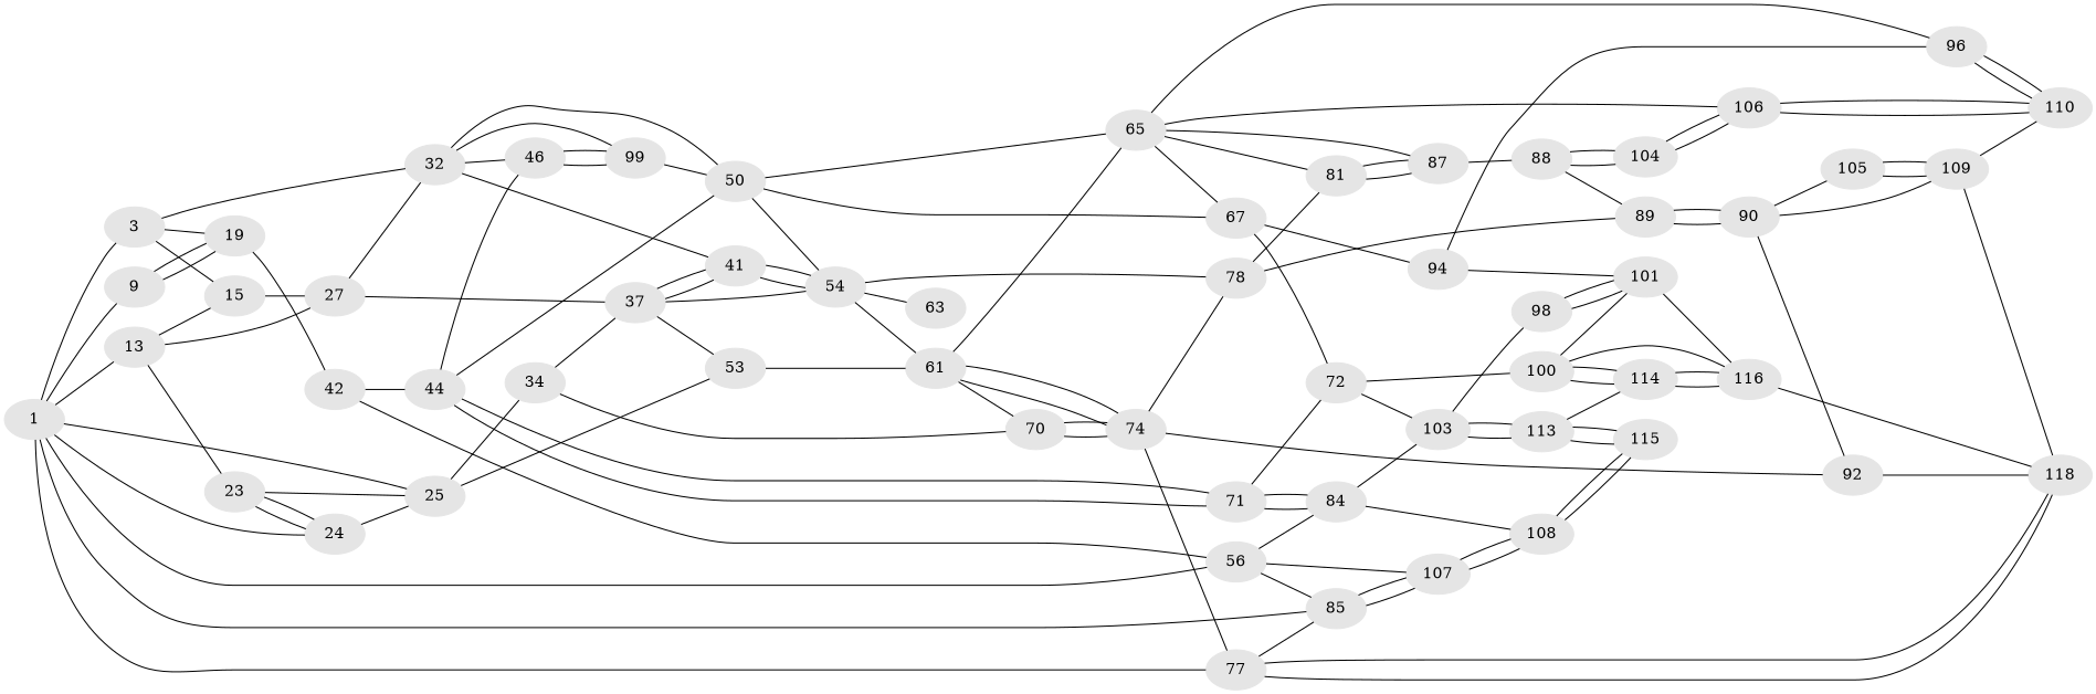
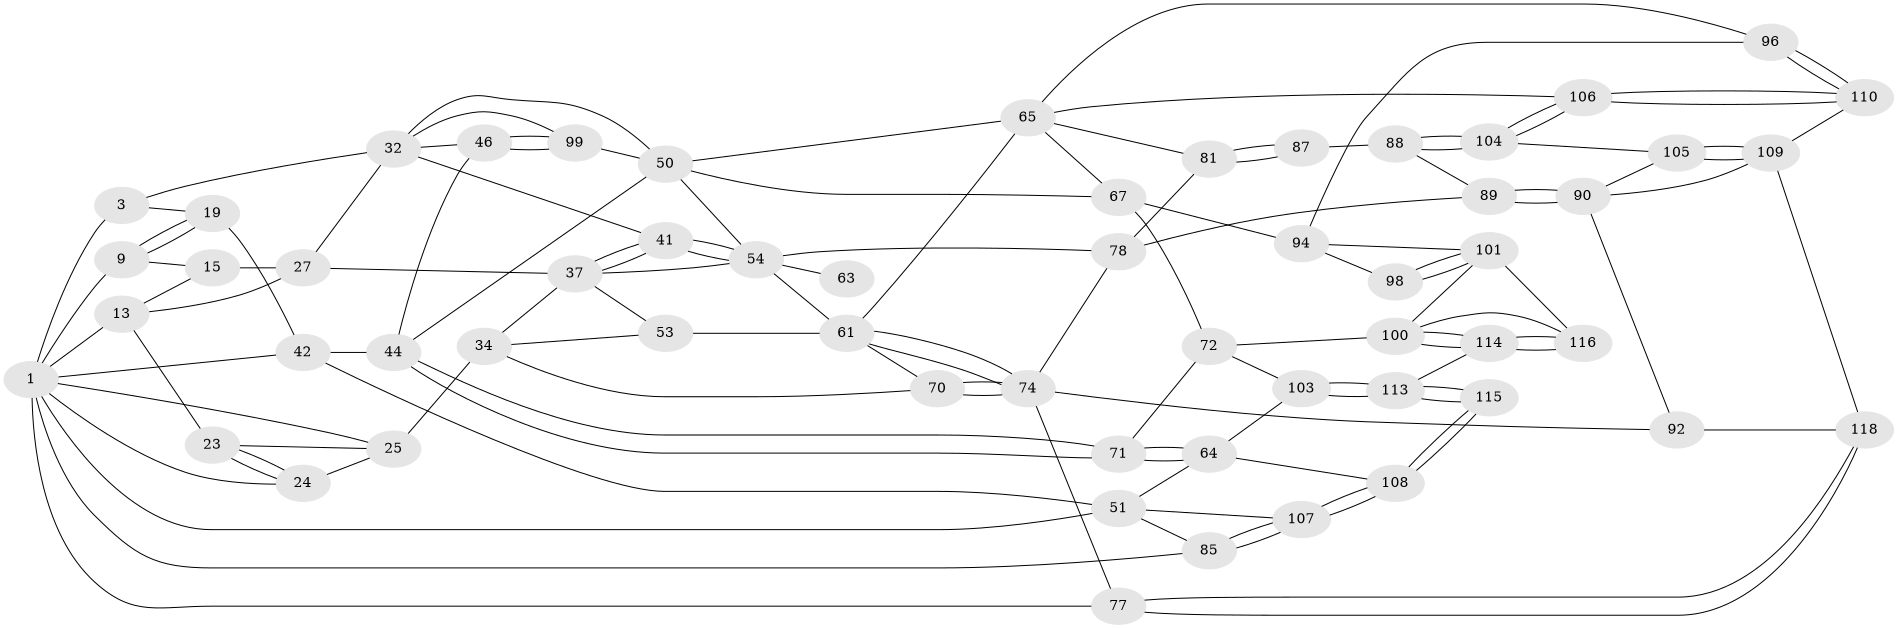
  graph {
    fontname="DejaVu Serif"
    rankdir=LR
    node [color=gray90 fontname="DejaVu Serif" style=filled]
    edge [fontname="DejaVu Serif"]
    1 [super="+7+11+2"]
    3 [super="+14+4"]
    9
    13 [super="+17"]
    24
    25 [super="+26"]
    42 [super="+43"]
-   51 [super="+82" label=56]
+   51 [super="+82"]
    77
    85
    15 [super="+16"]
    19 [super="+20"]
    32 [super="+47+33"]
    23
    27 [super="+31+28"]
    34 [super="+35"]
    44 [super="+45"]
-   84 [super="+102"]
+   84 [super="+102" label=64]
    107
    118 [super="+119"]
    41
    46
    n23 [label=99]
    50 [super="+56"]
    37 [super="+38"]
    53
    70
    54 [super="+58+55"]
    65 [super="+69+66"]
    67 [super="+68"]
    61 [super="+62"]
    74 [super="+75"]
    63
    78 [super="+79"]
    71
    72 [super="+73+99"]
    81
    87
    96
    106
    94 [super="+95"]
    103
    108
    89
    92
    88
    110
    100
    98
    101 [super="+112"]
    114
    116 [super="+117"]
    113
    90 [super="+91"]
    115
    104
    105
    109 [super="+111"]
    1 -- 3
    1 -- 9
    1 -- 13 [weight=2]
    1 -- 24
    1 -- 25
+   1 -- 42
    1 -- 51
    1 -- 77
    1 -- 85
-   3 -- 15
+   9 -- 15
    3 -- 19 [weight=2]
    3 -- 32
    9 -- 19
    9 -- 19
    13 -- 15
    13 -- 23
    13 -- 27
    24 -- 25
    25 -- 34 [weight=2]
    42 -- 51
    42 -- 44
    51 -- 85
    51 -- 84
    51 -- 107
-   77 -- 85
    77 -- 118
    77 -- 118
    85 -- 107
    85 -- 107
    15 -- 27 [weight=2]
    19 -- 42
    32 -- 41
    32 -- 46
    32 -- n23
    32 -- 50
    23 -- 24
    23 -- 24
    23 -- 25
    27 -- 32
    27 -- 37
    34 -- 37
-   25 -- 53
+   34 -- 53
    34 -- 70
    44 -- 46
    44 -- 50
    44 -- 71
    44 -- 71
    84 -- 103
    84 -- 108
    107 -- 108
    107 -- 108
    41 -- 54
    41 -- 54
    46 -- n23
    46 -- n23
    n23 -- 50
    50 -- 54
    50 -- 65
    50 -- 67
    37 -- 41
    37 -- 41
    37 -- 53
    37 -- 54
    53 -- 61
    70 -- 74
    70 -- 74
    54 -- 61
    54 -- 63 [weight=2]
    54 -- 78
    65 -- 67
    65 -- 81
-   65 -- 87
    65 -- 96
    65 -- 106
    67 -- 72
    67 -- 94
    61 -- 70
    61 -- 65
    61 -- 74
    61 -- 74
    74 -- 77
    74 -- 78
    74 -- 92
    78 -- 81
    78 -- 89
    71 -- 84
    71 -- 84
    71 -- 72
    72 -- 103
    72 -- 100
    81 -- 87
    81 -- 87
    87 -- 88
    96 -- 110
    96 -- 110
    106 -- 110
    106 -- 110
    94 -- 96
-   103 -- 98
+   94 -- 98
    94 -- 101
    103 -- 113
    103 -- 113
    108 -- 115
    108 -- 115
    89 -- 90
    89 -- 90
    92 -- 118
    88 -- 89
    88 -- 104
    88 -- 104
    100 -- 101
    100 -- 114
    100 -- 114
    100 -- 116
    98 -- 101
    98 -- 101
    101 -- 116
    114 -- 116
    114 -- 116
-   116 -- 118
    113 -- 114
    113 -- 115
    113 -- 115
    90 -- 92
    90 -- 105
    90 -- 109
    104 -- 106
    104 -- 106
+   104 -- 105
    105 -- 109
    105 -- 109
    109 -- 118
    109 -- 110
  }
